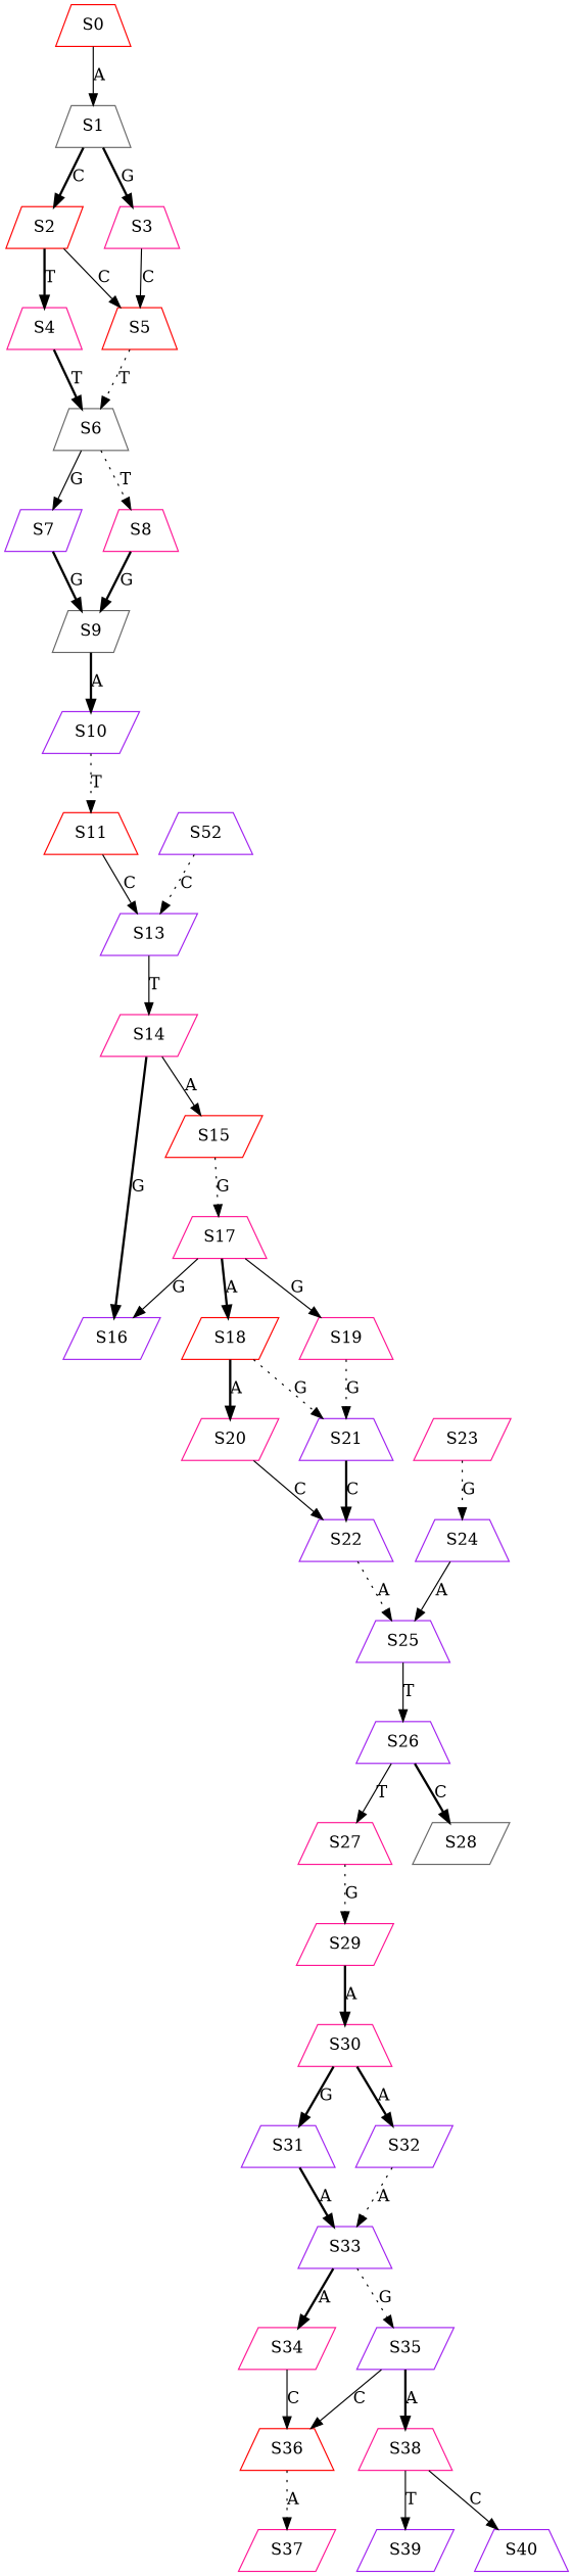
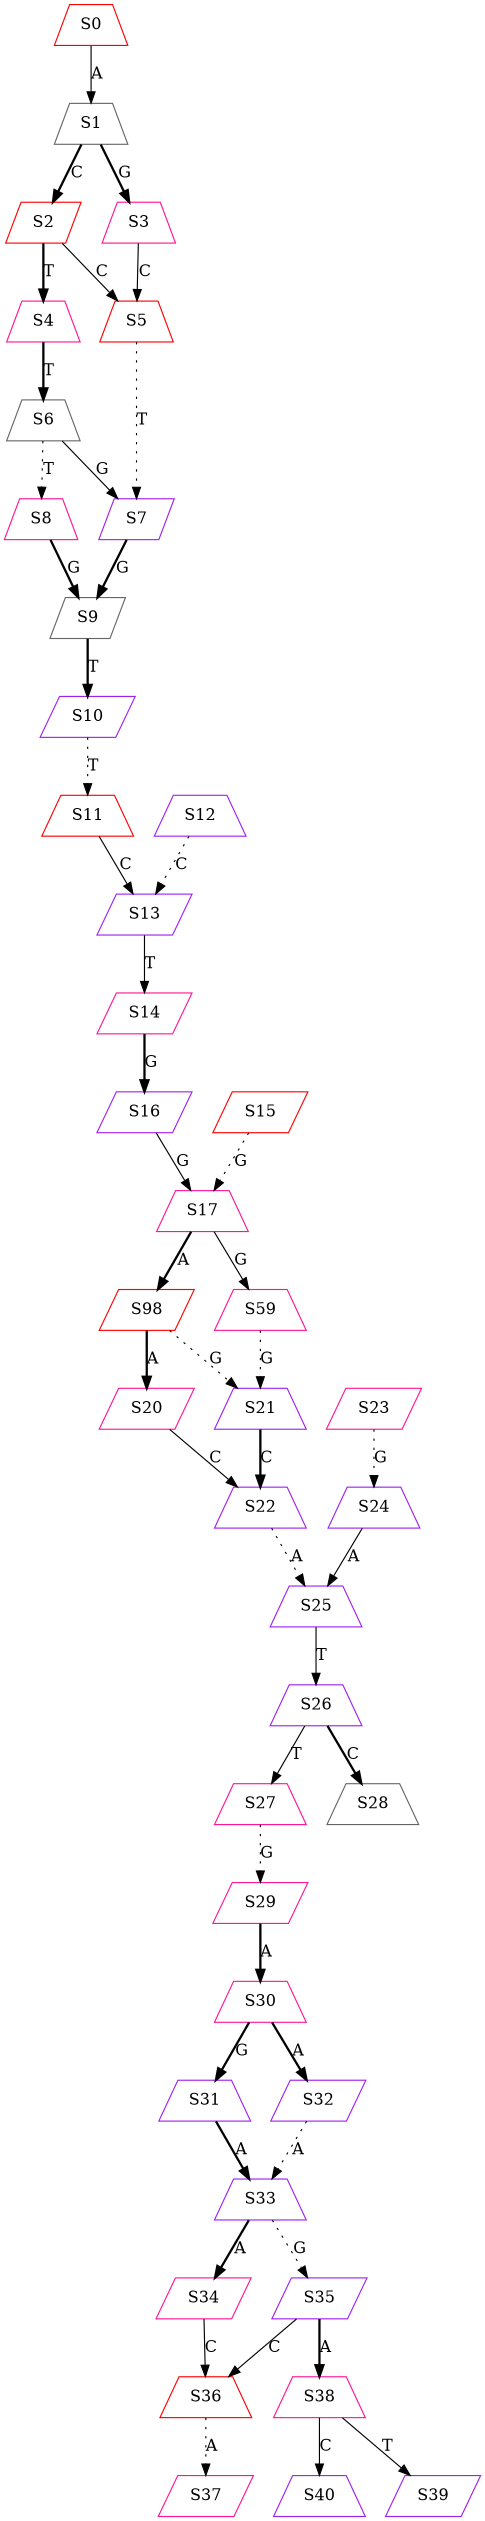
  strict digraph {
    node [color=purple shape=trapezium]
    edge [style=bold]
    S0 [color=red]
    S1 [color=gray40]
    S2 [color=red shape=parallelogram]
    S3 [color=deeppink]
    S4 [color=deeppink]
    S5 [color=red]
    S6 [color=gray40]
    S7 [shape=parallelogram]
    S8 [color=deeppink]
    S9 [color=gray40 shape=parallelogram]
    S10 [shape=parallelogram]
    S11 [color=red]
    S13 [shape=parallelogram]
-   S12 [label=S52]
+   S12
    S14 [color=deeppink shape=parallelogram]
    S15 [color=red shape=parallelogram]
    S16 [shape=parallelogram]
    S17 [color=deeppink]
-   S18 [color=red shape=parallelogram]
-   S19 [color=deeppink]
+   S18 [color=red shape=parallelogram label=S98]
+   S19 [color=deeppink label=S59]
    S20 [color=deeppink shape=parallelogram]
    S21
    S22
    S25
    S23 [color=deeppink shape=parallelogram]
    S24
    S26
    S27 [color=deeppink]
-   S28 [color=gray40 shape=parallelogram]
+   S28 [color=gray40]
    S29 [color=deeppink shape=parallelogram]
    S30 [color=deeppink]
    S31
    S32 [shape=parallelogram]
    S33
    S34 [color=deeppink shape=parallelogram]
    S35 [shape=parallelogram]
    S36 [color=red]
    S38 [color=deeppink]
    S37 [color=deeppink shape=parallelogram]
    S39 [shape=parallelogram]
    S40
    S0 -> S1 [label=A style=solid]
    S1 -> S2 [label=C]
    S1 -> S3 [label=G]
    S2 -> S4 [label=T]
    S2 -> S5 [label=C style=solid]
    S3 -> S5 [label=C style=solid]
    S4 -> S6 [label=T]
-   S5 -> S6 [label=T style=dotted]
+   S5 -> S7 [label=T style=dotted]
    S6 -> S7 [label=G style=solid]
    S6 -> S8 [label=T style=dotted]
    S7 -> S9 [label=G]
    S8 -> S9 [label=G]
-   S9 -> S10 [label=A]
+   S9 -> S10 [label=T]
    S10 -> S11 [label=T style=dotted]
    S11 -> S13 [label=C style=solid]
    S13 -> S14 [label=T style=solid]
    S12 -> S13 [label=C style=dotted]
-   S14 -> S15 [label=A style=solid]
    S14 -> S16 [label=G]
    S15 -> S17 [label=G style=dotted]
-   S17 -> S16 [label=G style=solid]
+   S16 -> S17 [label=G style=solid]
    S17 -> S18 [label=A]
    S17 -> S19 [label=G style=solid]
    S18 -> S20 [label=A]
    S18 -> S21 [label=G style=dotted]
    S19 -> S21 [label=G style=dotted]
    S20 -> S22 [label=C style=solid]
    S21 -> S22 [label=C]
    S22 -> S25 [label=A style=dotted]
    S25 -> S26 [label=T style=solid]
    S23 -> S24 [label=G style=dotted]
    S24 -> S25 [label=A style=solid]
    S26 -> S27 [label=T style=solid]
    S26 -> S28 [label=C]
    S27 -> S29 [label=G style=dotted]
    S29 -> S30 [label=A]
    S30 -> S31 [label=G]
    S30 -> S32 [label=A]
    S31 -> S33 [label=A]
    S32 -> S33 [label=A style=dotted]
    S33 -> S34 [label=A]
    S33 -> S35 [label=G style=dotted]
    S34 -> S36 [label=C style=solid]
    S35 -> S36 [label=C style=solid]
    S35 -> S38 [label=A]
    S36 -> S37 [label=A style=dotted]
    S38 -> S39 [label=T style=solid]
    S38 -> S40 [label=C style=solid]
  }
